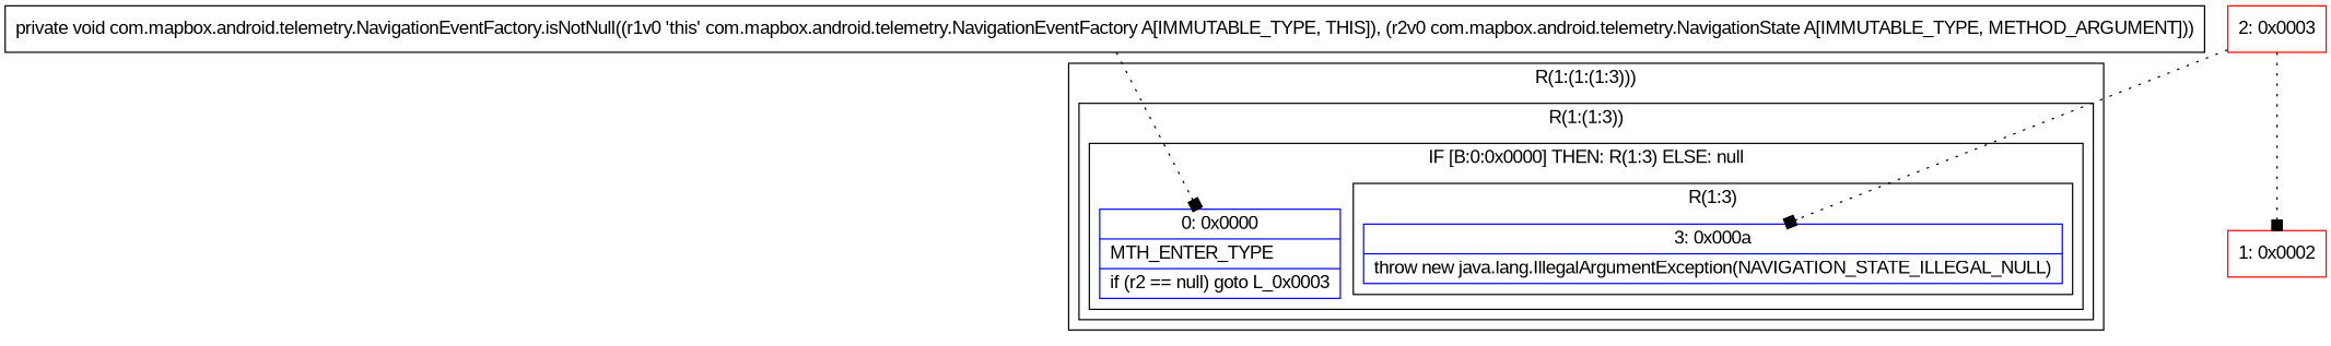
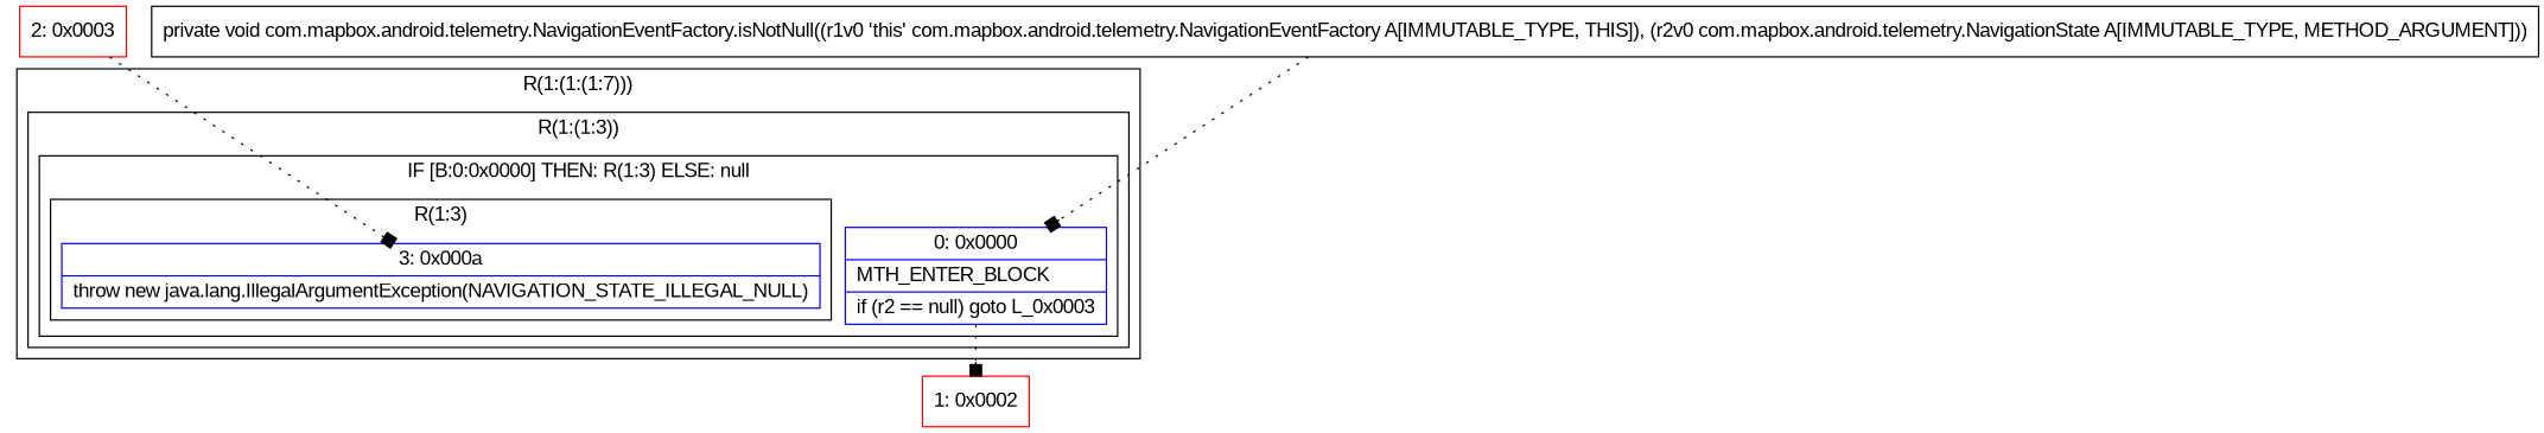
  digraph {
    fontname="Liberation Sans"
    node [color=blue fontname="Liberation Sans" shape=record]
    edge [arrowhead=box fontname="Liberation Sans" style=dotted]
    n1 [label="{3\:\ 0x000a|throw new java.lang.IllegalArgumentException(NAVIGATION_STATE_ILLEGAL_NULL)\l}"]
-   n2 [label="{0\:\ 0x0000|MTH_ENTER_TYPE\l|if (r2 == null) goto L_0x0003\l}"]
+   n2 [label="{0\:\ 0x0000|MTH_ENTER_BLOCK\l|if (r2 == null) goto L_0x0003\l}"]
    n3 [color=red label="{1\:\ 0x0002}"]
    n4 [color=red label="{2\:\ 0x0003}"]
    n5 [label="{private void com.mapbox.android.telemetry.NavigationEventFactory.isNotNull((r1v0 'this' com.mapbox.android.telemetry.NavigationEventFactory A[IMMUTABLE_TYPE, THIS]), (r2v0 com.mapbox.android.telemetry.NavigationState A[IMMUTABLE_TYPE, METHOD_ARGUMENT])) }" color=""]
    subgraph cluster_1 {
-     label="R(1:(1:(1:3)))"
+     label="R(1:(1:(1:7)))"
      subgraph cluster_2 {
        label="R(1:(1:3))"
        subgraph cluster_3 {
          label="IF [B:0:0x0000] THEN: R(1:3) ELSE: null"
          n2
          subgraph cluster_4 {
            label="R(1:3)"
            n1
          }
        }
      }
    }
-   n4 -> n3
+   n2 -> n3
    n4 -> n1
    n5 -> n2
  }
